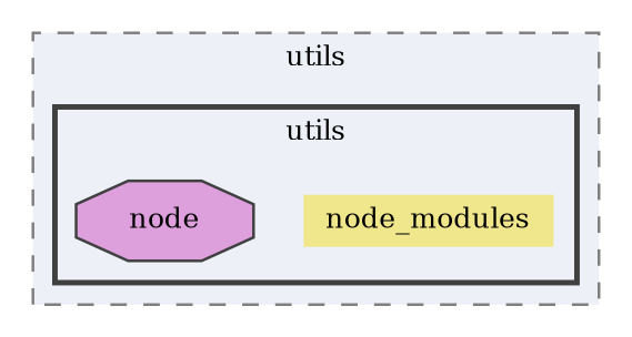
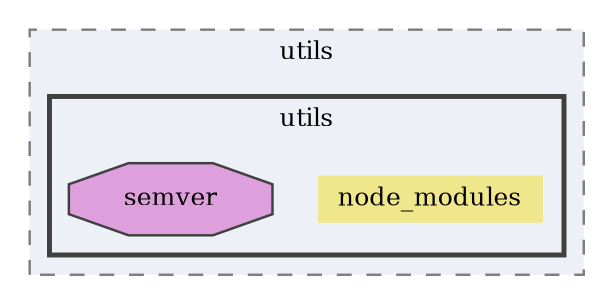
  digraph {
    compound=true
    fontname="DejaVu Serif"
    node [fontname="DejaVu Serif" fontsize=10 style=filled]
    n1 [height=0.2 label=node_modules shape=plaintext width=0.4 fillcolor=khaki]
-   n2 [color=grey25 fillcolor=plum height=0.2 label="node" shape=octagon width=0.4]
+   n2 [color=grey25 fillcolor=plum height=0.2 label=semver shape=octagon width=0.4]
    subgraph cluster_1 {
      bgcolor="#edf0f7"
      fontsize=10
      label=utils
      pencolor=grey50
      style="filled,dashed"
      subgraph cluster_2 {
        bgcolor="#edf0f7"
        fontsize=10
        pencolor=grey25
        style="filled,bold"
        n1
        n2
      }
    }
  }
